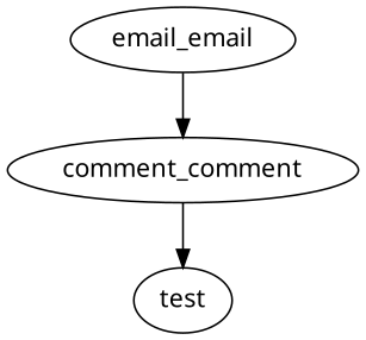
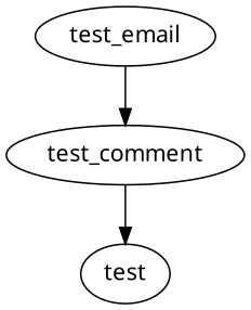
  digraph {
    fontname="Noto Sans"
    node [fontname="Noto Sans"]
    edge [fontname="Noto Sans" type=regex]
-   test_email [label=email_email]
-   test_comment [label=comment_comment]
+   test_email
+   test_comment
    n3 [label=test]
    test_email -> test_comment [field=creator regex=".+@example.com"]
    test_comment -> n3 [field=comment regex=".+"]
  }
